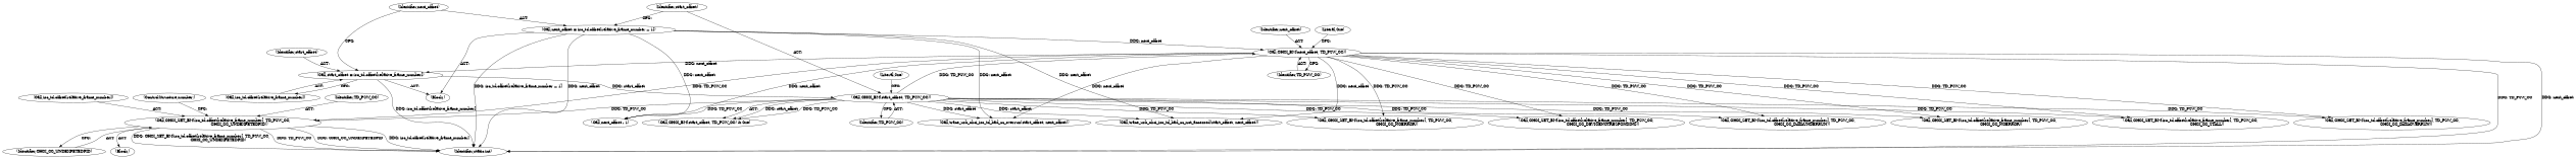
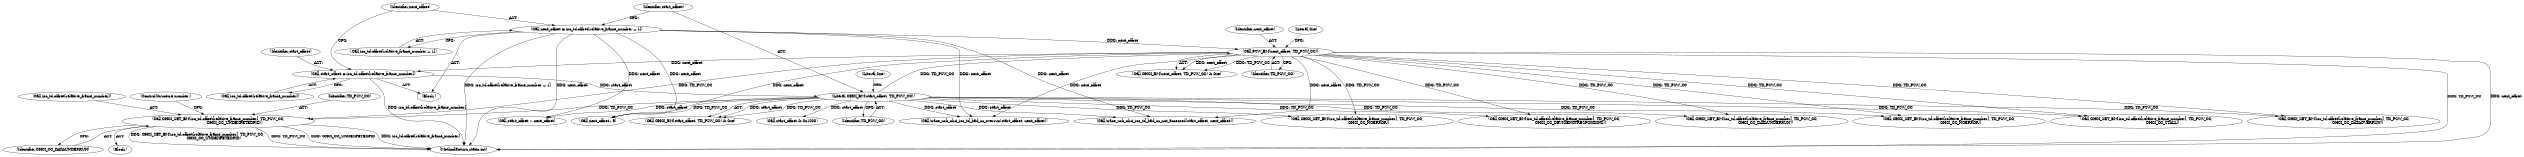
  digraph {
    fontname="DejaVu Serif"
    node [fontname="DejaVu Serif"]
    edge [fontname="DejaVu Serif"]
    n1 [label="(Call,OHCI_SET_BM(iso_td.offset[relative_frame_number], TD_PSW_CC,\n                            OHCI_CC_UNDEXPETEDPID))"]
    n2 [label="(Block,)"]
-   n3 [label="(Identifier,OHCI_CC_UNDEXPETEDPID)"]
-   n4 [label="(Identifier,static int)"]
-   n5 [label="(Call,OHCI_BM(start_offset, TD_PSW_CC))"]
-   n6 [label="(Call,OHCI_BM(next_offset, TD_PSW_CC))"]
+   n3 [label="(Identifier,OHCI_CC_DATAUNDERRUN)"]
+   n4 [label="(MethodReturn,static int)"]
+   n5 [label="(Literal,OHCI_BM(start_offset, TD_PSW_CC))"]
+   n6 [label="(Call,PSW_BM(next_offset, TD_PSW_CC))"]
    n7 [label="(Call,OHCI_SET_BM(iso_td.offset[relative_frame_number], TD_PSW_CC,\n                    OHCI_CC_NOERROR))"]
    n8 [label="(Call,trace_usb_ohci_iso_td_bad_cc_overrun(start_offset, next_offset))"]
    n9 [label="(Identifier,TD_PSW_CC)"]
    n10 [label="(Call,OHCI_SET_BM(iso_td.offset[relative_frame_number], TD_PSW_CC,\n                    OHCI_CC_NOERROR))"]
    n11 [label="(Call,trace_usb_ohci_iso_td_bad_cc_not_accessed(start_offset, next_offset))"]
    n12 [label="(Call,OHCI_SET_BM(iso_td.offset[relative_frame_number], TD_PSW_CC,\n                            OHCI_CC_STALL))"]
    n13 [label="(Call,OHCI_SET_BM(iso_td.offset[relative_frame_number], TD_PSW_CC,\n                        OHCI_CC_DATAOVERRUN))"]
    n14 [label="(Call,OHCI_BM(start_offset, TD_PSW_CC) & 0xe)"]
    n15 [label="(Call,OHCI_SET_BM(iso_td.offset[relative_frame_number], TD_PSW_CC,\n                            OHCI_CC_DEVICENOTRESPONDING))"]
    n16 [label="(Call,OHCI_SET_BM(iso_td.offset[relative_frame_number], TD_PSW_CC,\n                        OHCI_CC_DATAUNDERRUN))"]
-   n19 [label="(Call,next_offset - 1)"]
+   n17 [label="(Call,start_offset & 0x1000)"]
+   n18 [label="(Call,start_offset > next_offset)"]
+   n19 [label="(Call,next_offset - 5)"]
    n20 [label="(Call,start_offset = iso_td.offset[relative_frame_number])"]
+   n21 [label="(Call,OHCI_BM(next_offset, TD_PSW_CC) & 0xe)"]
    n22 [label="(Identifier,TD_PSW_CC)"]
    n23 [label="(Block,)"]
    n24 [label="(Call,iso_td.offset[relative_frame_number])"]
    n25 [label="(Call,next_offset = iso_td.offset[relative_frame_number + 1])"]
+   n26 [label="(Call,iso_td.offset[relative_frame_number + 1])"]
    n27 [label="(Identifier,next_offset)"]
    n28 [label="(Identifier,start_offset)"]
    n29 [label="(Identifier,TD_PSW_CC)"]
    n30 [label="(Identifier,next_offset)"]
    n31 [label="(Identifier,start_offset)"]
    n32 [label="(Call,iso_td.offset[relative_frame_number])"]
    n33 [label="(Literal,0xe)"]
    n34 [label="(ControlStructure,number;)"]
    n35 [label="(Literal,0xe)"]
    n1 -> n2 [label="AST: "]
    n1 -> n3 [label="CFG: "]
    n1 -> n4 [label="DDG: TD_PSW_CC"]
    n1 -> n4 [label="DDG: OHCI_CC_UNDEXPETEDPID"]
    n1 -> n4 [label="DDG: iso_td.offset[relative_frame_number]"]
    n1 -> n4 [label="DDG: OHCI_SET_BM(iso_td.offset[relative_frame_number], TD_PSW_CC,\n                            OHCI_CC_UNDEXPETEDPID)"]
    n3 -> n1 [label="AST: "]
    n5 -> n1 [label="DDG: TD_PSW_CC"]
    n5 -> n6 [label="DDG: TD_PSW_CC"]
    n5 -> n7 [label="DDG: TD_PSW_CC"]
    n5 -> n8 [label="DDG: start_offset"]
    n5 -> n9 [label="CFG: "]
    n5 -> n10 [label="DDG: TD_PSW_CC"]
    n5 -> n11 [label="DDG: start_offset"]
    n5 -> n12 [label="DDG: TD_PSW_CC"]
    n5 -> n13 [label="DDG: TD_PSW_CC"]
    n5 -> n14 [label="AST: "]
    n5 -> n14 [label="DDG: start_offset"]
    n5 -> n14 [label="DDG: TD_PSW_CC"]
    n5 -> n15 [label="DDG: TD_PSW_CC"]
    n5 -> n16 [label="DDG: TD_PSW_CC"]
+   n5 -> n17 [label="DDG: start_offset"]
+   n5 -> n18 [label="DDG: start_offset"]
    n5 -> n19 [label="DDG: TD_PSW_CC"]
    n6 -> n1 [label="DDG: TD_PSW_CC"]
    n6 -> n4 [label="DDG: next_offset"]
    n6 -> n4 [label="DDG: TD_PSW_CC"]
    n6 -> n7 [label="DDG: TD_PSW_CC"]
    n6 -> n8 [label="DDG: next_offset"]
    n6 -> n10 [label="DDG: TD_PSW_CC"]
    n6 -> n11 [label="DDG: next_offset"]
    n6 -> n12 [label="DDG: TD_PSW_CC"]
    n6 -> n13 [label="DDG: TD_PSW_CC"]
    n6 -> n15 [label="DDG: TD_PSW_CC"]
    n6 -> n16 [label="DDG: TD_PSW_CC"]
    n6 -> n19 [label="DDG: next_offset"]
    n6 -> n20 [label="DDG: next_offset"]
+   n6 -> n21 [label="AST: "]
+   n6 -> n21 [label="DDG: next_offset"]
+   n6 -> n21 [label="DDG: TD_PSW_CC"]
    n6 -> n22 [label="CFG: "]
    n9 -> n5 [label="AST: "]
    n20 -> n4 [label="DDG: iso_td.offset[relative_frame_number]"]
    n20 -> n5 [label="DDG: start_offset"]
    n20 -> n23 [label="AST: "]
    n20 -> n24 [label="CFG: "]
    n22 -> n6 [label="AST: "]
    n24 -> n20 [label="AST: "]
    n25 -> n4 [label="DDG: next_offset"]
    n25 -> n4 [label="DDG: iso_td.offset[relative_frame_number + 1]"]
    n25 -> n6 [label="DDG: next_offset"]
    n25 -> n8 [label="DDG: next_offset"]
    n25 -> n11 [label="DDG: next_offset"]
+   n25 -> n18 [label="DDG: next_offset"]
    n25 -> n19 [label="DDG: next_offset"]
    n25 -> n23 [label="AST: "]
+   n25 -> n26 [label="CFG: "]
+   n26 -> n25 [label="AST: "]
    n27 -> n6 [label="AST: "]
    n28 -> n20 [label="AST: "]
    n29 -> n1 [label="AST: "]
    n30 -> n20 [label="CFG: "]
    n30 -> n25 [label="AST: "]
    n31 -> n5 [label="AST: "]
    n31 -> n25 [label="CFG: "]
    n32 -> n1 [label="AST: "]
    n33 -> n5 [label="CFG: "]
    n34 -> n1 [label="CFG: "]
    n35 -> n6 [label="CFG: "]
  }
